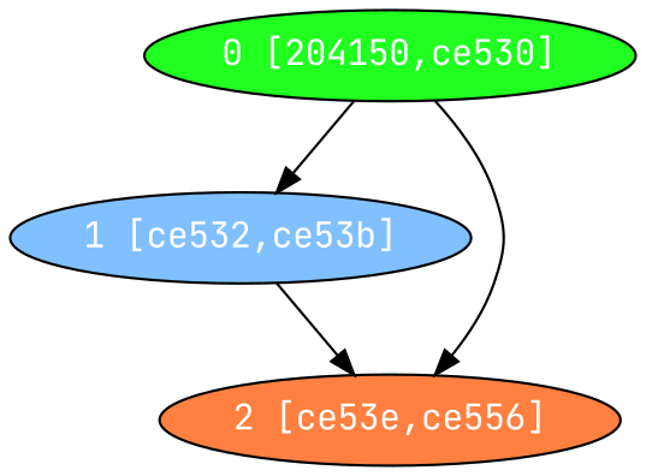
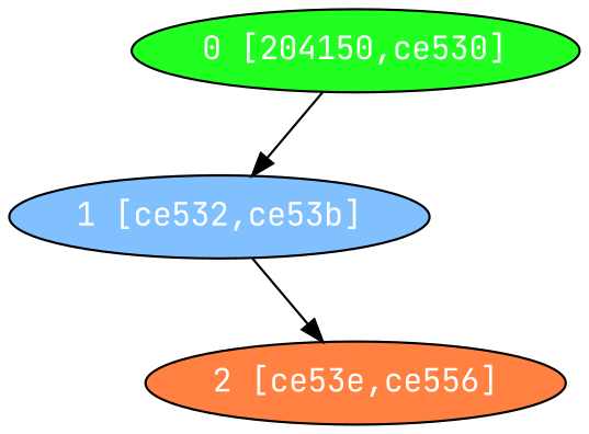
  digraph {
    fontname="JetBrains Mono"
    node [fontcolor="#ffffff" shape=oval style=filled fontname="JetBrains Mono"]
    edge [fontname="JetBrains Mono"]
    n1 [fillcolor="#20FF20" label="0 [204150,ce530]"]
    n2 [fillcolor="#80C0FF" label="1 [ce532,ce53b]"]
    n3 [fillcolor="#FF8040" label="2 [ce53e,ce556]"]
    n1 -> n2
-   n1 -> n3
    n2 -> n3
  }
